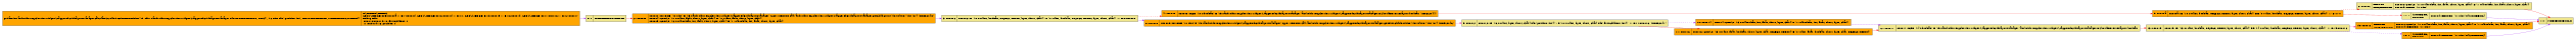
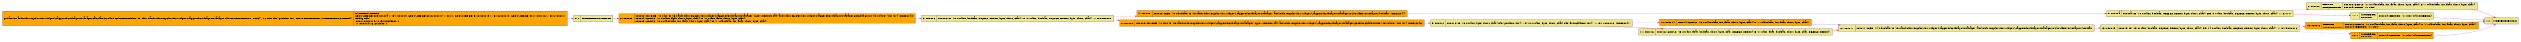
  digraph {
    rankdir=LR
    node [fillcolor=khaki shape=record style=filled]
    edge [color=red]
    n1 [label="{0\:\ ?|MTH_ENTER_METHOD\l}"]
    n2 [fillcolor=orange label="{2\:\ 0x0000|0x0000: INVOKE  (r0 I:int) = (r5 I:androidx.recyclerview.widget.StaggeredGridLayoutManager) type: VIRTUAL call: androidx.recyclerview.widget.StaggeredGridLayoutManager.getChildCount():int A[MD:():int (m)] (LINE:2043)\l0x0004: CONST  (r1 I:??[int, float, short, byte, char]) = (\-1 ??[int, float, short, byte, char]) \l0x0005: CONST  (r2 I:??[boolean, int, float, short, byte, char]) = (1 ??[boolean, int, float, short, byte, char]) \l}"]
    n3 [label="{3\:\ 0x0006|0x0006: IF  (r0 I:??[int, boolean, OBJECT, ARRAY, byte, short, char]) != (0 ??[int, boolean, OBJECT, ARRAY, byte, short, char])  \-\> B:8:0x000e \l}"]
    n4 [fillcolor=orange label="{4\:\ 0x0008|0x0008: IGET  (r0 I:boolean) = (r5 I:androidx.recyclerview.widget.StaggeredGridLayoutManager) androidx.recyclerview.widget.StaggeredGridLayoutManager.mShouldReverseLayout boolean  (LINE:2044)\l}"]
    n5 [fillcolor=orange label="{8\:\ 0x000e|0x000e: INVOKE  (r0 I:int) = (r5 I:androidx.recyclerview.widget.StaggeredGridLayoutManager) type: VIRTUAL call: androidx.recyclerview.widget.StaggeredGridLayoutManager.getFirstChildPosition():int A[MD:():int (m)] (LINE:2046)\l}"]
-   n6 [fillcolor=orange label="{5\:\ 0x000a|0x000a: IF  (r0 I:??[int, boolean, OBJECT, ARRAY, byte, short, char]) == (0 ??[int, boolean, OBJECT, ARRAY, byte, short, char])  \-\> B:17:? \l}"]
+   n6 [label="{5\:\ 0x000a|0x000a: IF  (r0 I:??[int, boolean, OBJECT, ARRAY, byte, short, char]) == (0 ??[int, boolean, OBJECT, ARRAY, byte, short, char])  \-\> B:17:? \l}"]
    n7 [label="{9\:\ 0x0012|0x0012: IF  (r6 I:??[int, byte, short, char] A[D('position' int)]) \>= (r0 I:??[int, byte, short, char] A[D('firstChildPos' int)])  \-\> B:11:0x0016  (LINE:2047)\l}"]
    n8 [label="{6\:\ 0x000c|RETURN\lORIG_RETURN\l|0x000c: CONST  (r1 I:??[boolean, int, float, short, byte, char]) = (1 ??[boolean, int, float, short, byte, char]) \l0x000d: ARRAY  (r1 I:int) \l}"]
    n9 [label="{17\:\ ?|SYNTHETIC\lRETURN\l|0x000d: RETURN  (r1 I:int) A[SYNTHETIC]\l}"]
    n10 [label="{1\:\ ?|MTH_EXIT_BLOCK\l}"]
    n11 [fillcolor=orange label="{10\:\ 0x0014|0x0014: CONST  (r3 I:??[boolean, int, float, short, byte, char]) = (1 ??[boolean, int, float, short, byte, char]) \l}"]
-   n12 [fillcolor=orange label="{11\:\ 0x0016|0x0016: CONST  (r3 I:??[int, float, boolean, short, byte, char, OBJECT, ARRAY]) = (0 ??[int, float, boolean, short, byte, char, OBJECT, ARRAY]) \l}"]
+   n12 [label="{11\:\ 0x0016|0x0016: CONST  (r3 I:??[int, float, boolean, short, byte, char, OBJECT, ARRAY]) = (0 ??[int, float, boolean, short, byte, char, OBJECT, ARRAY]) \l}"]
    n13 [label="{12\:\ 0x0017|0x0017: IGET  (r4 I:boolean) = (r5 I:androidx.recyclerview.widget.StaggeredGridLayoutManager) androidx.recyclerview.widget.StaggeredGridLayoutManager.mShouldReverseLayout boolean \l}"]
    n14 [label="{13\:\ 0x0019|0x0019: IF  (r3 I:??[int, boolean, OBJECT, ARRAY, byte, short, char]) == (r4 I:??[int, boolean, OBJECT, ARRAY, byte, short, char])  \-\> B:15:0x001c \l}"]
    n15 [fillcolor=orange label="{15\:\ 0x001c|RETURN\lORIG_RETURN\l|0x001c: CONST  (r1 I:??[boolean, int, float, short, byte, char]) = (1 ??[boolean, int, float, short, byte, char]) \l0x001d: RETURN  (r1 I:int) \l}"]
    n16 [fillcolor=orange label="{18\:\ ?|SYNTHETIC\lRETURN\l|0x001d: RETURN  (r1 I:int) A[SYNTHETIC]\l}"]
    n17 [fillcolor=orange label="{private int androidx.recyclerview.widget.StaggeredGridLayoutManager.calculateScrollDirectionForPosition((r5 'this' I:androidx.recyclerview.widget.StaggeredGridLayoutManager A[IMMUTABLE_TYPE, THIS]), (r6 I:int A[D('position' int), IMMUTABLE_TYPE, METHOD_ARGUMENT]))  | USE_LINES_HINTS\lCROSS_EDGE: B:5:0x000a \-\> B:7:0x000d, CROSS_EDGE: B:16:0x001d \-\> B:1:?, CROSS_EDGE: B:13:0x0019 \-\> B:16:0x001d, CROSS_EDGE: B:11:0x0016 \-\> B:12:0x0017\lDebug Info:\l  0x0012\-0x001d: r0 'firstChildPos' I\l  \-1 \-0x001d: r6 'position' I\l}"]
    n1 -> n2
    n2 -> n3 [color=purple]
    n3 -> n4 [style=dashed]
    n3 -> n5 [color=purple]
    n4 -> n6
    n5 -> n7 [color=deeppink]
    n6 -> n8 [style=dashed]
    n6 -> n9
    n7 -> n11 [color=purple style=dashed]
    n7 -> n12
    n8 -> n10
    n9 -> n10 [color=purple]
    n11 -> n13 [color=purple]
    n12 -> n13
    n13 -> n14
    n14 -> n15 [color=deeppink]
    n14 -> n16 [color=purple style=dashed]
    n15 -> n10
    n16 -> n10 [color=purple]
    n17 -> n1 [color=purple]
  }
